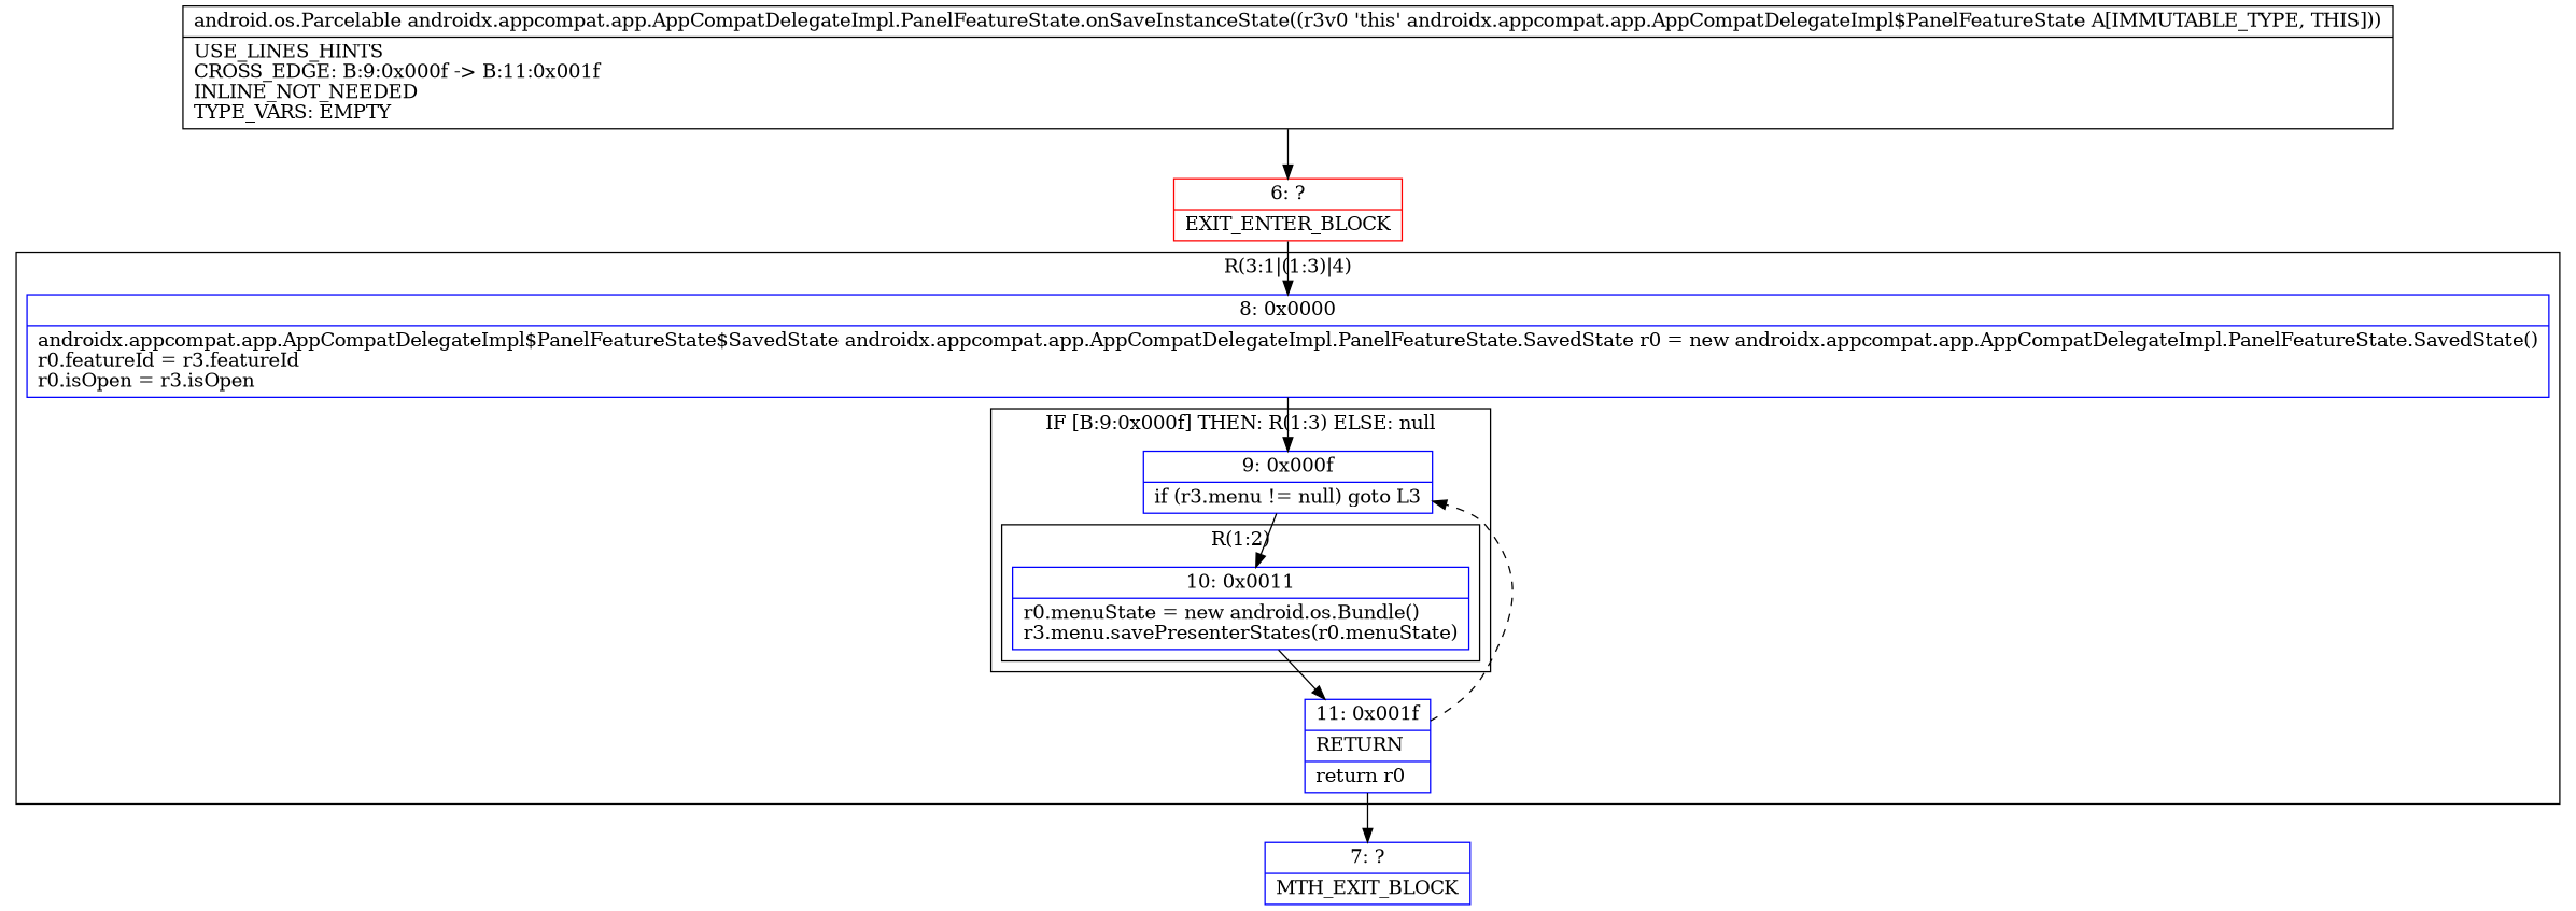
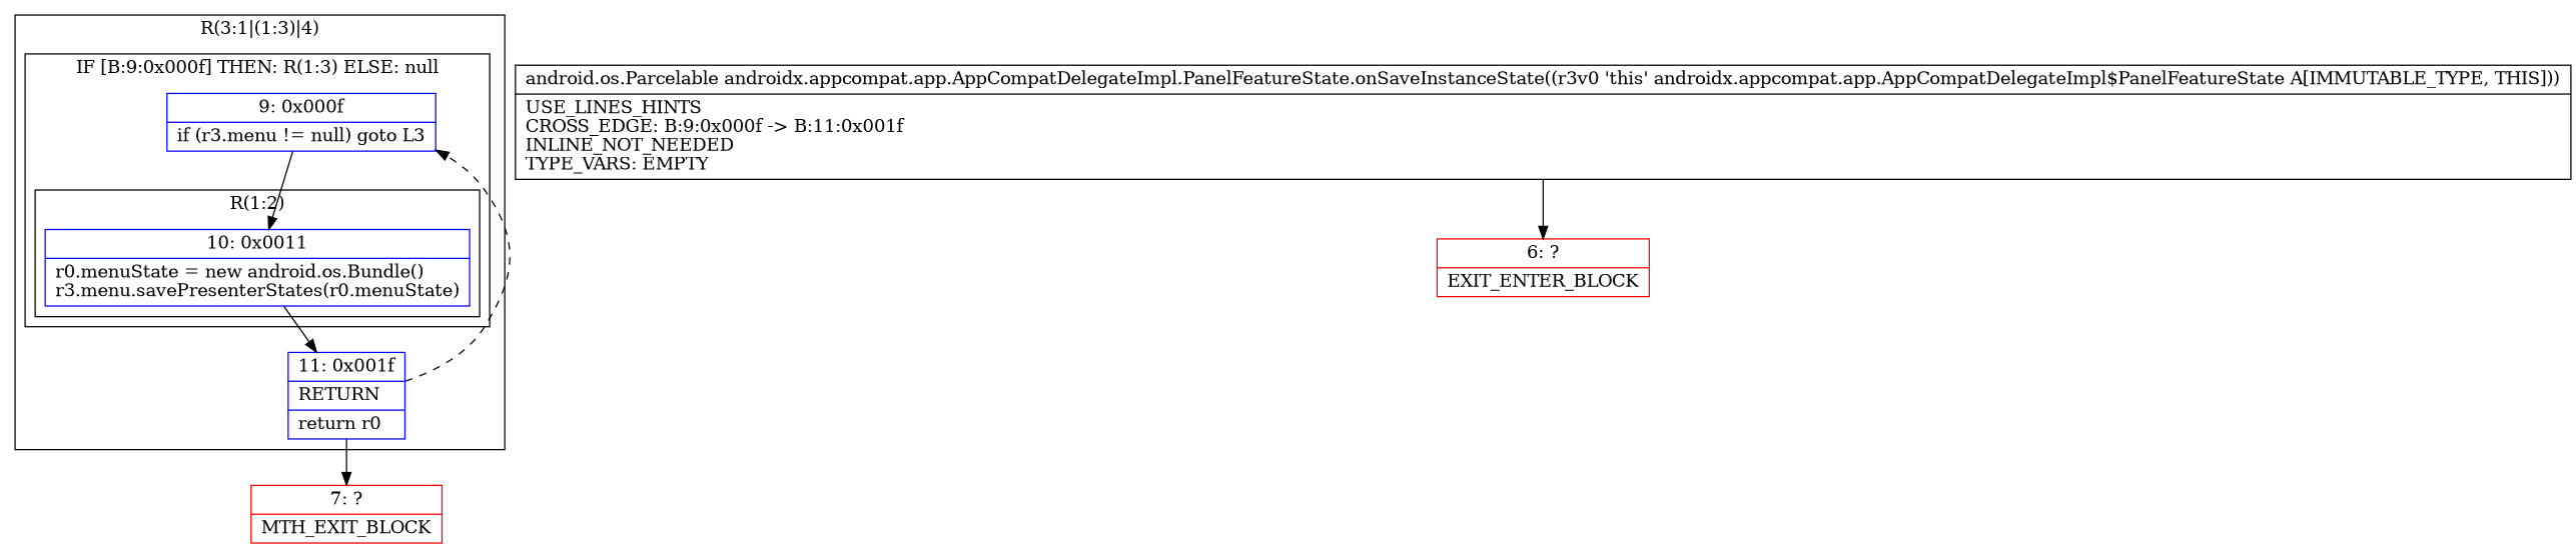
  digraph {
    node [color=blue shape=record]
    n1 [label="{10\:\ 0x0011|r0.menuState = new android.os.Bundle()\lr3.menu.savePresenterStates(r0.menuState)\l}"]
    n2 [label="{9\:\ 0x000f|if (r3.menu != null) goto L3\l}"]
-   n3 [label="{8\:\ 0x0000|androidx.appcompat.app.AppCompatDelegateImpl$PanelFeatureState$SavedState androidx.appcompat.app.AppCompatDelegateImpl.PanelFeatureState.SavedState r0 = new androidx.appcompat.app.AppCompatDelegateImpl.PanelFeatureState.SavedState()\lr0.featureId = r3.featureId\lr0.isOpen = r3.isOpen\l}"]
    n4 [label="{11\:\ 0x001f|RETURN\l|return r0\l}"]
-   n5 [label="{7\:\ ?|MTH_EXIT_BLOCK\l}"]
+   n5 [color=red label="{7\:\ ?|MTH_EXIT_BLOCK\l}"]
    n6 [color=red label="{6\:\ ?|EXIT_ENTER_BLOCK\l}"]
    n7 [label="{android.os.Parcelable androidx.appcompat.app.AppCompatDelegateImpl.PanelFeatureState.onSaveInstanceState((r3v0 'this' androidx.appcompat.app.AppCompatDelegateImpl$PanelFeatureState A[IMMUTABLE_TYPE, THIS]))  | USE_LINES_HINTS\lCROSS_EDGE: B:9:0x000f \-\> B:11:0x001f\lINLINE_NOT_NEEDED\lTYPE_VARS: EMPTY\l}" color=""]
    subgraph cluster_1 {
      label="R(3:1|(1:3)|4)"
-     n3
      n4
      subgraph cluster_2 {
        label="IF [B:9:0x000f] THEN: R(1:3) ELSE: null"
        n2
        subgraph cluster_3 {
          label="R(1:2)"
          n1
        }
      }
    }
    n1 -> n4
    n2 -> n1
-   n3 -> n2
    n4 -> n2 [style=dashed]
    n4 -> n5
-   n6 -> n3
    n7 -> n6
  }
